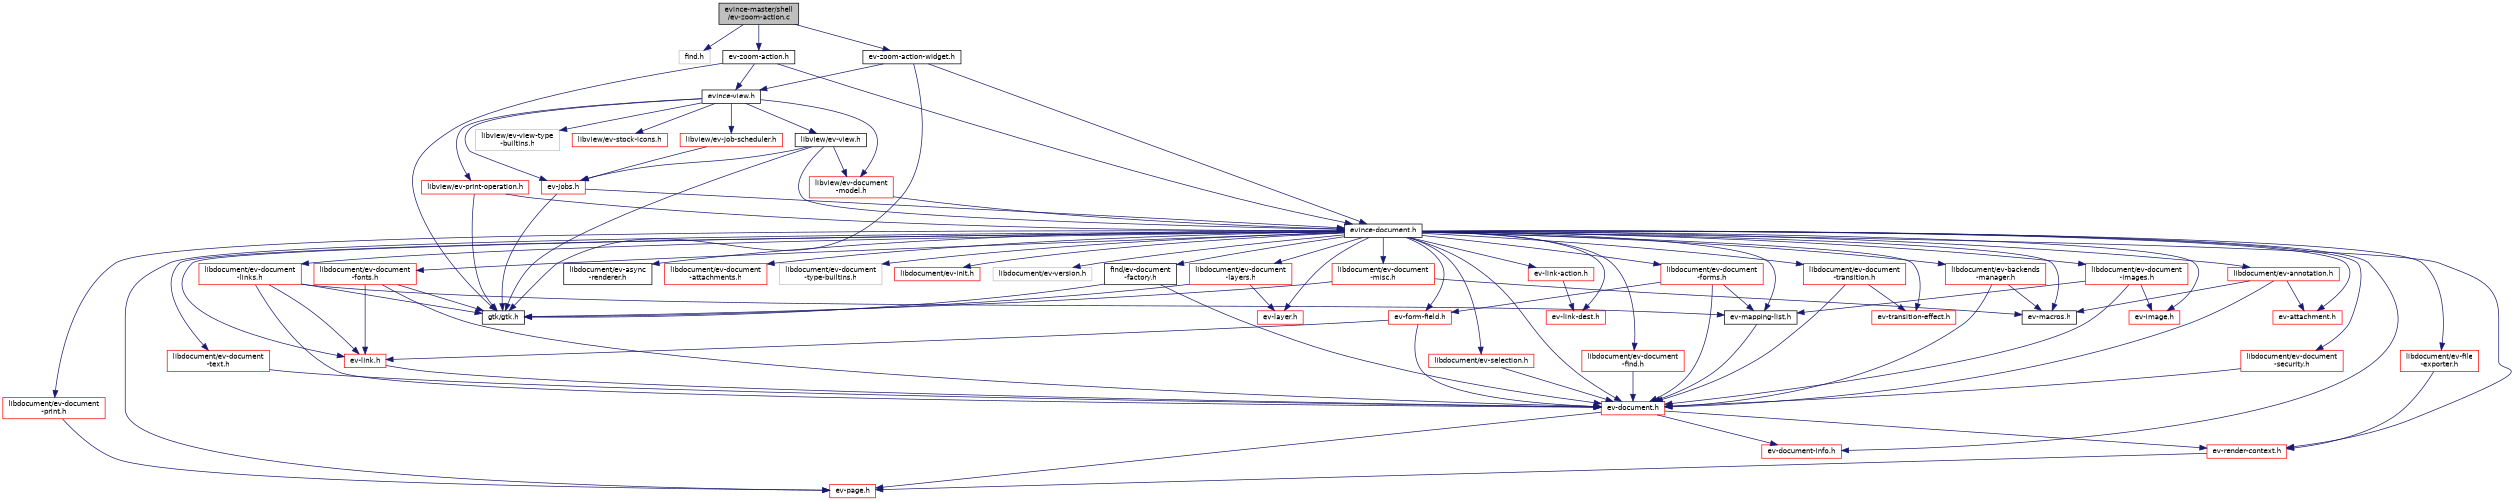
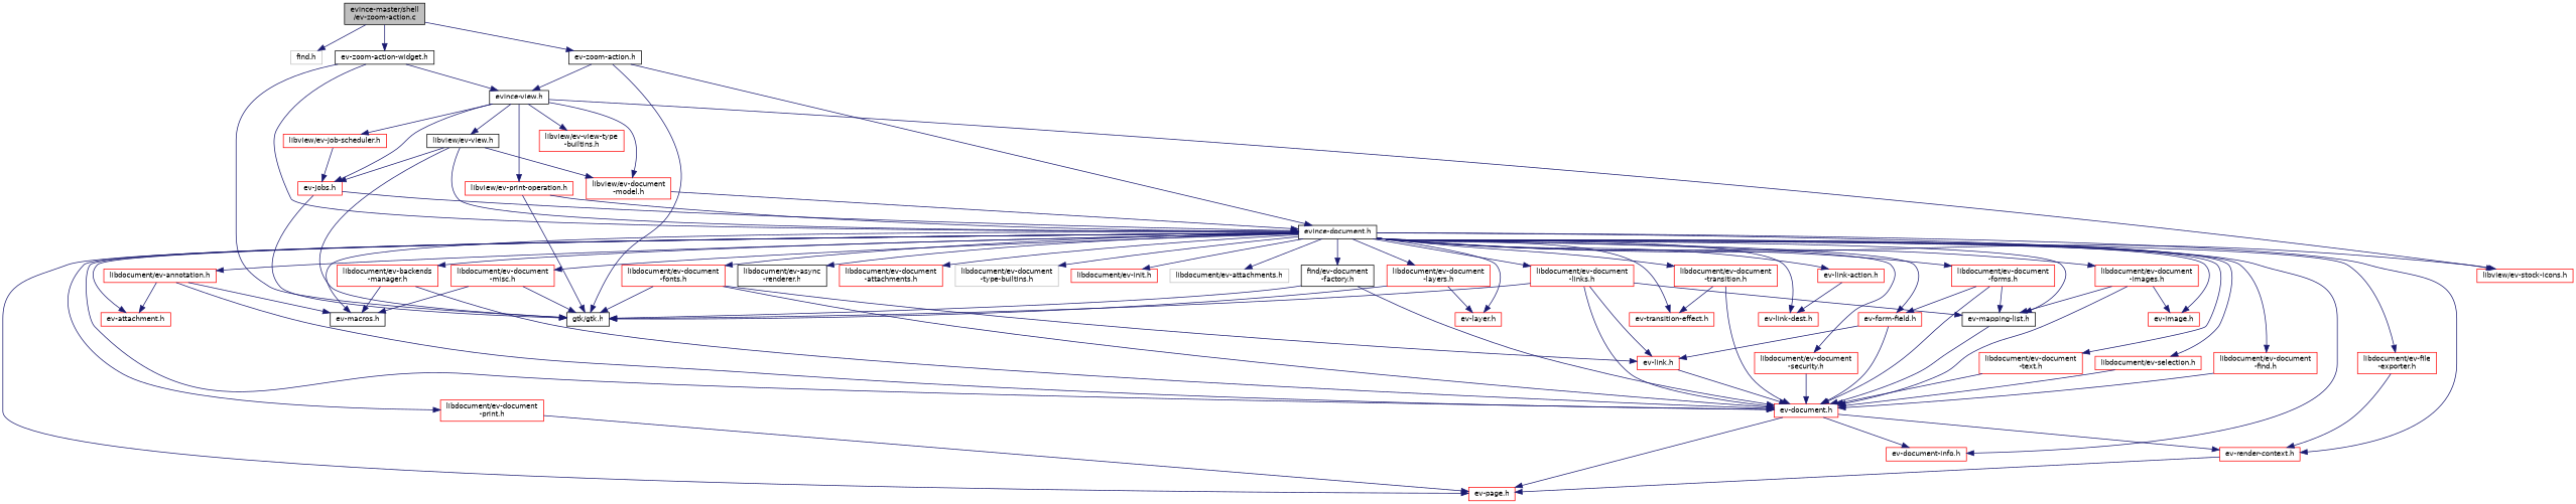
  digraph {
    node [color=red fillcolor=white fontname=Helvetica fontsize=10 shape=record style=filled]
    edge [color=midnightblue fontname=Helvetica fontsize=10 labelfontname=Helvetica labelfontsize=10 style=solid]
    n1 [color=black fillcolor=grey75 fontcolor=black height=0.2 label="evince-master/shell\l/ev-zoom-action.c" width=0.4]
    n2 [color=grey75 height=0.2 label="find.h" width=0.4]
    n3 [color=black height=0.2 label="ev-zoom-action.h" width=0.4]
    n4 [color=black height=0.2 label="ev-zoom-action-widget.h" width=0.4]
    n5 [color=black height=0.2 label="gtk/gtk.h" width=0.4]
    n6 [color=black height=0.2 label="evince-document.h" width=0.4]
    n7 [color=black height=0.2 label="evince-view.h" width=0.4]
    n8 [height=0.2 label="libdocument/ev-annotation.h" width=0.4]
    n9 [height=0.2 label="ev-document.h" width=0.4]
    n10 [height=0.2 label="ev-document-info.h" width=0.4]
    n11 [height=0.2 label="ev-page.h" width=0.4]
    n12 [height=0.2 label="ev-render-context.h" width=0.4]
    n13 [height=0.2 label="ev-attachment.h" width=0.4]
    n14 [color=black height=0.2 label="ev-macros.h" width=0.4]
    n15 [color=black height=0.2 label="libdocument/ev-async\l-renderer.h" width=0.4]
    n16 [height=0.2 label="libdocument/ev-backends\l-manager.h" width=0.4]
    n17 [height=0.2 label="libdocument/ev-document\l-attachments.h" width=0.4]
    n18 [color=black height=0.2 label="find/ev-document\l-factory.h" width=0.4]
    n19 [height=0.2 label="libdocument/ev-document\l-find.h" width=0.4]
    n20 [height=0.2 label="libdocument/ev-document\l-fonts.h" width=0.4]
    n21 [height=0.2 label="ev-link.h" width=0.4]
    n22 [height=0.2 label="ev-link-action.h" width=0.4]
    n23 [height=0.2 label="ev-link-dest.h" width=0.4]
    n24 [height=0.2 label="libdocument/ev-document\l-forms.h" width=0.4]
    n25 [height=0.2 label="ev-form-field.h" width=0.4]
    n26 [color=black height=0.2 label="ev-mapping-list.h" width=0.4]
    n27 [height=0.2 label="libdocument/ev-document\l-images.h" width=0.4]
    n28 [height=0.2 label="ev-image.h" width=0.4]
    n29 [height=0.2 label="libdocument/ev-document\l-layers.h" width=0.4]
    n30 [height=0.2 label="ev-layer.h" width=0.4]
    n31 [height=0.2 label="libdocument/ev-document\l-print.h" width=0.4]
    n32 [height=0.2 label="libdocument/ev-document\l-links.h" width=0.4]
    n33 [height=0.2 label="libdocument/ev-document\l-misc.h" width=0.4]
    n34 [height=0.2 label="libdocument/ev-document\l-security.h" width=0.4]
    n35 [height=0.2 label="libdocument/ev-document\l-text.h" width=0.4]
    n36 [height=0.2 label="libdocument/ev-document\l-transition.h" width=0.4]
    n37 [height=0.2 label="ev-transition-effect.h" width=0.4]
    n38 [color=grey75 height=0.2 label="libdocument/ev-document\l-type-builtins.h" width=0.4]
    n39 [height=0.2 label="libdocument/ev-file\l-exporter.h" width=0.4]
    n40 [height=0.2 label="libdocument/ev-init.h" width=0.4]
    n41 [height=0.2 label="libdocument/ev-selection.h" width=0.4]
-   n42 [color=grey75 height=0.2 label="libdocument/ev-version.h" width=0.4]
+   n42 [color=grey75 height=0.2 label="libdocument/ev-attachments.h" width=0.4]
    n43 [height=0.2 label="libview/ev-job-scheduler.h" width=0.4]
    n44 [height=0.2 label="ev-jobs.h" width=0.4]
    n45 [height=0.2 label="libview/ev-document\l-model.h" width=0.4]
    n46 [height=0.2 label="libview/ev-print-operation.h" width=0.4]
    n47 [color=black height=0.2 label="libview/ev-view.h" width=0.4]
-   n48 [color=grey75 height=0.2 label="libview/ev-view-type\l-builtins.h" width=0.4]
+   n48 [height=0.2 label="libview/ev-view-type\l-builtins.h" width=0.4]
    n49 [height=0.2 label="libview/ev-stock-icons.h" width=0.4]
    n1 -> n2
    n1 -> n3
    n1 -> n4
    n3 -> n5
    n3 -> n6
    n3 -> n7
    n4 -> n5
    n4 -> n6
    n4 -> n7
    n6 -> n8
    n6 -> n9
    n6 -> n10
    n6 -> n11
    n6 -> n12
    n6 -> n13
    n6 -> n14
    n6 -> n15
    n6 -> n16
    n6 -> n17
    n6 -> n18
    n6 -> n19
    n6 -> n20
-   n6 -> n21
+   n6 -> n49
    n6 -> n22
    n6 -> n23
    n6 -> n24
    n6 -> n25
    n6 -> n26
    n6 -> n27
    n6 -> n28
    n6 -> n29
    n6 -> n30
    n6 -> n31
    n6 -> n32
    n6 -> n33
    n6 -> n34
    n6 -> n35
    n6 -> n36
    n6 -> n37
    n6 -> n38
    n6 -> n39
    n6 -> n40
    n6 -> n41
    n6 -> n42
    n7 -> n43
    n7 -> n44
    n7 -> n45
    n7 -> n46
    n7 -> n47
    n7 -> n48
    n7 -> n49
    n8 -> n9
    n8 -> n13
    n8 -> n14
    n9 -> n10
    n9 -> n11
    n9 -> n12
    n12 -> n11
    n16 -> n9
    n16 -> n14
    n18 -> n5
    n18 -> n9
    n19 -> n9
    n20 -> n5
    n20 -> n9
    n20 -> n21
    n21 -> n9
    n22 -> n23
    n24 -> n9
    n24 -> n25
    n24 -> n26
    n25 -> n9
    n25 -> n21
    n26 -> n9
    n27 -> n9
    n27 -> n26
    n27 -> n28
    n29 -> n5
    n29 -> n30
    n31 -> n11
    n32 -> n5
    n32 -> n9
    n32 -> n21
    n32 -> n26
    n33 -> n5
    n33 -> n14
    n34 -> n9
    n35 -> n9
    n36 -> n9
    n36 -> n37
    n39 -> n12
    n41 -> n9
    n43 -> n44
    n44 -> n5
    n44 -> n6
    n45 -> n6
    n46 -> n5
    n46 -> n6
    n47 -> n5
    n47 -> n6
    n47 -> n44
    n47 -> n45
  }
